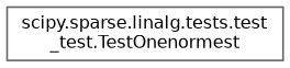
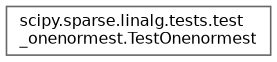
  digraph {
    rankdir=LR
-   n1 [color=grey40 fillcolor=white fontname=Helvetica fontsize=10 height=0.2 label="scipy.sparse.linalg.tests.test\l_test.TestOnenormest" shape=box style=filled width=0.4]
+   n1 [color=grey40 fillcolor=white fontname=Helvetica fontsize=10 height=0.2 label="scipy.sparse.linalg.tests.test\l_onenormest.TestOnenormest" shape=box style=filled width=0.4]
  }
